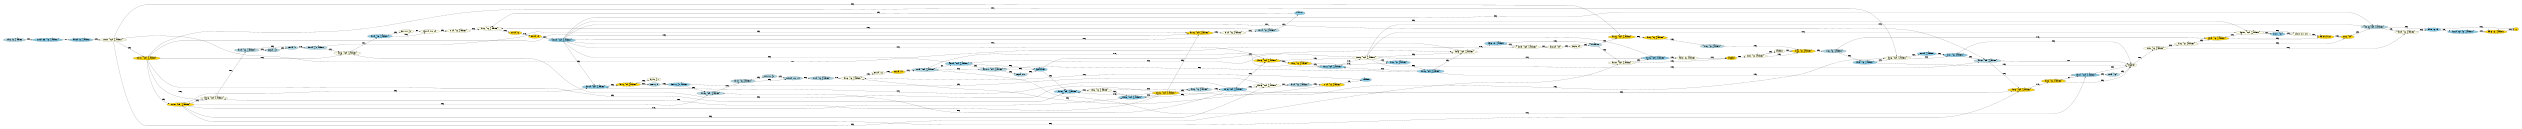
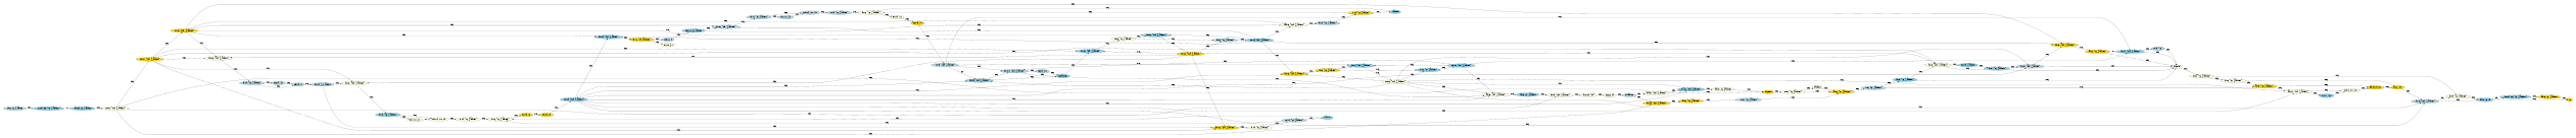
  digraph {
    rankdir=LR
    node [fillcolor=lightyellow style=filled]
    edge [arrowhead=normal]
    n1 [fillcolor=lightblue label="sub sp , sp , # address"]
    n2 [fillcolor=skyblue label="stp x29 , x30 , [ sp , # address ]"]
    n3 [fillcolor=skyblue label="add x29 , sp , # address"]
    n4 [label="stur x0 , [ x29 , #- address ]"]
    n5 [fillcolor=gold label="stur x1 , [ x29 , #- address ]"]
    n6 [label="ldur x9 , [ x29 , #- address ]"]
    n7 [fillcolor=gold label="ldur x8 , [ x29 , #- address ]"]
    n8 [label="ldur x0 , [ x29 , #- address ]"]
    n9 [fillcolor=gold label="stur x2 , [ x29 , #- address ]"]
    n10 [label="ldur x8 , [ x29 , #- address ]"]
    n11 [label="ldur x8 , [ x29 , #- address ]"]
    n12 [fillcolor=gold label="ldur x8 , [ x29 , #- address ]"]
    n13 [fillcolor=skyblue label="ldur x8 , [ x29 , #- address ]"]
    n14 [label="ldur x8 , [ x29 , #- address ]"]
    n15 [label="ldrsw x9 , [ x9 ]"]
    n16 [fillcolor=gold label="ldr x8 , [ x8 , # address ]"]
    n17 [fillcolor=skyblue label="ldur x8 , [ x29 , #- address ]"]
    n18 [fillcolor=gold label="bl symbol"]
    n19 [fillcolor=lightblue label="ldur x8 , [ x29 , #- address ]"]
    n20 [label="ldur x8 , [ x29 , #- address ]"]
    n21 [fillcolor=skyblue label="ldur x9 , [ x29 , #- address ]"]
    n22 [fillcolor=skyblue label="ldur x8 , [ x29 , #- address ]"]
    n23 [fillcolor=gold label="ldur x8 , [ x29 , #- address ]"]
    n24 [fillcolor=lightblue label="ldr w9 , [ x8 , # address ]"]
    n25 [fillcolor=skyblue label="ldr w9 , [ x8 , # address ]"]
    n26 [label="ldr w9 , [ x8 , # address ]"]
    n27 [label="str x8 , [ sp , # address ]"]
    n28 [fillcolor=skyblue label="mov x9 , # address"]
    n29 [fillcolor=skyblue label="ldr x1 , [ x8 , # address ]"]
    n30 [fillcolor=lightblue label="ldr w9 , [ x8 , # address ]"]
    n31 [fillcolor=lightblue label="ldr w9 , [ x8 , # address ]"]
    n32 [fillcolor=gold label="ldr w8 , [ x9 , # address ]"]
    n33 [fillcolor=gold label="stur x8 , [ x29 , #- address ]"]
    n34 [fillcolor=gold label="ldr x3 , [ x8 , # address ]"]
    n35 [fillcolor=lightblue label="cmp w9 , # 0"]
    n36 [fillcolor=lightblue label="cset w9 , lt"]
    n37 [fillcolor=lightblue label="tbnz w9 , # 0 , address"]
    n38 [label="mov w10 , # 0"]
    n39 [label="subs w9 , w10 , w9"]
    n40 [fillcolor=lightblue label="str w9 , [ sp , # address ]"]
    n41 [label="str w9 , [ sp , # address ]"]
    n42 [label="ldr w8 , [ sp , # address ]"]
    n43 [fillcolor=gold label="mov w9 , w8"]
    n44 [fillcolor=gold label="sxtw x9 , w9"]
    n45 [fillcolor=skyblue label="b address"]
    n46 [fillcolor=lightblue label="mov w10 , # 0"]
    n47 [fillcolor=lightblue label="subs w9 , w10 , w9"]
    n48 [fillcolor=lightblue label="str w9 , [ sp , # address ]"]
    n49 [label="ldr w8 , [ sp , # address ]"]
    n50 [label="mov w9 , w8"]
    n51 [fillcolor=gold label="sxtw x9 , w9"]
    n52 [fillcolor=gold label="str w9 , [ sp , # address ]"]
    n53 [fillcolor=skyblue label="b address"]
    n54 [fillcolor=skyblue label="stur x9 , [ x29 , #- address ]"]
    n55 [label="ldur x8 , [ x29 , #- address ]"]
    n56 [fillcolor=gold label="ldur x8 , [ x29 , #- address ]"]
    n57 [fillcolor=skyblue label="ldur x9 , [ x29 , #- address ]"]
    n58 [fillcolor=lightblue label="ldur x2 , [ x29 , #- address ]"]
    n59 [label="ldur x10 , [ x29 , #- address ]"]
    n60 [fillcolor=lightblue label="ldur x8 , [ x29 , #- address ]"]
    n61 [fillcolor=skyblue label="add x8 , x2 , # address"]
    n62 [fillcolor=gold label="str x8 , [ sp , # address ]"]
    n63 [fillcolor=lightblue label="ldur x10 , [ x29 , #- address ]"]
    n64 [fillcolor=skyblue label="b.ge address"]
    n65 [label="add x1 , x8 , # address"]
    n66 [label="bl symbol"]
    n67 [fillcolor=skyblue label="ldr x11 , [ sp ]"]
    n68 [label="mul x10 , x11 , x10"]
    n69 [label="ldr x9 , [ sp , # address ]"]
    n70 [fillcolor=skyblue label="add x0 , x8 , x9"]
    n71 [label="cmp w8 , # 0"]
    n72 [fillcolor=lightblue label="cset w8 , lt"]
    n73 [fillcolor=skyblue label="tbnz w8 , # 0 , address"]
    n74 [fillcolor=lightblue label="b.le address"]
    n75 [label="cmp x8 , x9"]
    n76 [fillcolor=lightblue label="str x8 , [ sp , # address ]"]
    n77 [label="str x0 , [ sp , # address ]"]
    n78 [fillcolor=lightblue label="ldr x8 , [ sp , # address ]"]
    n79 [fillcolor=skyblue label="stur x8 , [ x29 , #- address ]"]
    n80 [fillcolor=skyblue label="ldur x8 , [ x29 , #- address ]"]
    n81 [fillcolor=skyblue label="ldr x8 , [ sp , # address ]"]
    n82 [label="stur x8 , [ x29 , #- address ]"]
    n83 [fillcolor=skyblue label="stur x8 , [ x29 , #- address ]"]
    n84 [fillcolor=skyblue label="ldur x4 , [ x29 , #- address ]"]
    n85 [fillcolor=lightblue label="cmp x9 , x10"]
    n86 [fillcolor=lightblue label="str x9 , [ sp ]"]
    n87 [fillcolor=lightblue label="stur x9 , [ x29 , #- address ]"]
    n88 [fillcolor=gold label="ldr x8 , [ sp , # address ]"]
    n89 [fillcolor=lightblue label="str x8 , [ sp , # address ]"]
    n90 [fillcolor=skyblue label="ldr x0 , [ sp , # address ]"]
    n91 [fillcolor=gold label="ldr x9 , [ sp , # address ]"]
    n92 [label="b address"]
    n93 [fillcolor=gold label="add x9 , x9 , x10"]
    n94 [label="str x0 , [ sp , # address ]"]
    n95 [label="ldr x8 , [ sp , # address ]"]
    n96 [fillcolor=gold label="str x8 , [ x9 ]"]
    n97 [fillcolor=skyblue label="ldp x29 , x30 , [ sp , # address ]"]
    n98 [fillcolor=gold label=ret]
    n99 [fillcolor=gold label="add sp , sp , # address"]
    n1 -> n2 [label=DFG]
    n2 -> n3 [label=CFG]
    n3 -> n4 [arrowhead=box label=CFG]
    n4 -> n5 [label=CFG]
    n4 -> n6 [label=DFG]
    n4 -> n7 [label=DFG]
    n4 -> n8 [label=DFG]
    n5 -> n9 [arrowhead=box label=CFG]
    n5 -> n10 [label=DFG]
    n5 -> n11 [arrowhead=box label=DFG]
    n5 -> n12 [arrowhead=box label=DFG]
    n5 -> n13 [arrowhead=box label=DFG]
    n5 -> n14 [label=DFG]
    n6 -> n15 [label=DFG]
    n7 -> n16 [arrowhead=box label=DFG]
    n8 -> n17 [arrowhead=box label=CFG]
    n8 -> n18 [arrowhead=box label=DFG]
    n9 -> n10 [arrowhead=box label=CFG]
    n9 -> n19 [label=DFG]
    n9 -> n20 [arrowhead=box label=DFG]
    n9 -> n21 [arrowhead=box label=DFG]
    n9 -> n22 [arrowhead=box label=DFG]
    n9 -> n23 [arrowhead=box label=DFG]
    n10 -> n24 [label=DFG]
    n11 -> n25 [arrowhead=box label=DFG]
    n12 -> n26 [label=DFG]
    n13 -> n27 [arrowhead=box label=DFG]
    n14 -> n28 [label=CFG]
    n14 -> n29 [label=DFG]
    n15 -> n75 [label=CFG]
    n16 -> n76 [label=DFG]
    n17 -> n65 [arrowhead=box label=DFG]
    n18 -> n77 [arrowhead=box label=DFG]
    n19 -> n30 [arrowhead=box label=DFG]
    n20 -> n31 [arrowhead=box label=DFG]
    n21 -> n32 [arrowhead=box label=DFG]
    n22 -> n33 [label=DFG]
    n23 -> n34 [label=DFG]
    n24 -> n35 [arrowhead=box label=CFG]
    n24 -> n36 [label=DFG]
    n25 -> n38 [label=CFG]
    n25 -> n39 [arrowhead=box label=DFG]
    n26 -> n40 [label=DFG]
    n27 -> n22 [label=CFG]
    n27 -> n78 [arrowhead=box label=DFG]
    n28 -> n29 [arrowhead=box label=CFG]
    n29 -> n58 [label=CFG]
    n29 -> n66 [arrowhead=box label=DFG]
    n30 -> n46 [label=CFG]
    n30 -> n47 [arrowhead=box label=DFG]
    n31 -> n52 [arrowhead=box label=DFG]
    n32 -> n71 [label=CFG]
    n32 -> n72 [arrowhead=box label=DFG]
    n33 -> n10 [arrowhead=box label=DFG]
    n33 -> n11 [label=DFG]
    n33 -> n12 [label=DFG]
    n33 -> n13 [arrowhead=box label=DFG]
    n33 -> n14 [arrowhead=box label=DFG]
    n33 -> n78 [label=CFG]
    n34 -> n66 [label=DFG]
    n34 -> n84 [label=CFG]
    n35 -> n36 [label=CFG]
    n36 -> n37 [arrowhead=box label=DFG]
    n37 -> n11 [label=CFG]
    n37 -> n12 [label=CFG]
    n38 -> n39 [label=CFG]
    n39 -> n41 [arrowhead=box label=DFG]
    n40 -> n42 [arrowhead=box label=DFG]
    n40 -> n45 [label=CFG]
    n41 -> n42 [arrowhead=box label=DFG]
    n42 -> n43 [label=DFG]
    n43 -> n44 [arrowhead=box label=DFG]
    n44 -> n54 [label=DFG]
    n45 -> n42 [arrowhead=box label=CFG]
    n46 -> n47 [label=CFG]
    n47 -> n48 [arrowhead=box label=DFG]
    n48 -> n49 [label=DFG]
    n49 -> n50 [arrowhead=box label=DFG]
    n50 -> n51 [label=DFG]
    n51 -> n87 [arrowhead=box label=DFG]
    n52 -> n49 [label=DFG]
    n52 -> n53 [arrowhead=box label=CFG]
    n53 -> n49 [arrowhead=box label=CFG]
    n54 -> n17 [label=DFG]
    n54 -> n21 [arrowhead=box label=CFG]
    n54 -> n55 [label=DFG]
    n54 -> n56 [label=DFG]
    n54 -> n57 [arrowhead=box label=DFG]
    n54 -> n58 [label=DFG]
    n54 -> n59 [label=DFG]
    n54 -> n60 [arrowhead=box label=DFG]
    n55 -> n61 [label=DFG]
    n56 -> n62 [label=DFG]
    n57 -> n63 [label=CFG]
    n57 -> n64 [label=DFG]
    n58 -> n23 [label=CFG]
    n58 -> n66 [arrowhead=box label=DFG]
    n59 -> n67 [arrowhead=box label=CFG]
    n59 -> n68 [label=DFG]
    n60 -> n69 [label=CFG]
    n60 -> n70 [label=DFG]
    n61 -> n6 [arrowhead=box label=CFG]
-   n61 -> n74 [arrowhead=box label=DFG]
    n62 -> n80 [label=CFG]
    n62 -> n81 [arrowhead=box label=DFG]
    n63 -> n64 [label=DFG]
    n63 -> n85 [label=CFG]
    n64 -> n13 [arrowhead=box label=CFG]
    n64 -> n55 [arrowhead=box label=CFG]
    n65 -> n18 [arrowhead=box label=DFG]
    n66 -> n94 [arrowhead=box label=DFG]
    n67 -> n68 [label=CFG]
    n68 -> n93 [arrowhead=box label=CFG]
    n69 -> n70 [label=DFG]
    n70 -> n97 [arrowhead=box label=CFG]
    n70 -> n98 [arrowhead=box label=DFG]
    n72 -> n73 [label=DFG]
    n73 -> n19 [arrowhead=box label=CFG]
    n73 -> n20 [label=CFG]
    n74 -> n7 [arrowhead=box label=CFG]
    n74 -> n8 [arrowhead=box label=CFG]
    n75 -> n74 [label=CFG]
    n76 -> n88 [arrowhead=box label=DFG]
    n77 -> n88 [arrowhead=box label=DFG]
    n77 -> n92 [arrowhead=box label=CFG]
    n78 -> n79 [arrowhead=box label=DFG]
    n79 -> n19 [label=DFG]
    n79 -> n20 [arrowhead=box label=DFG]
    n79 -> n21 [label=DFG]
    n79 -> n22 [arrowhead=box label=DFG]
    n79 -> n23 [label=DFG]
    n79 -> n56 [arrowhead=box label=CFG]
    n80 -> n82 [label=DFG]
    n81 -> n83 [label=DFG]
    n82 -> n17 [label=DFG]
    n82 -> n55 [arrowhead=box label=DFG]
    n82 -> n56 [label=DFG]
    n82 -> n57 [label=DFG]
    n82 -> n58 [label=DFG]
    n82 -> n59 [label=DFG]
    n82 -> n60 [arrowhead=box label=DFG]
    n82 -> n81 [label=CFG]
    n83 -> n55 [arrowhead=box label=CFG]
    n83 -> n63 [label=DFG]
    n83 -> n80 [arrowhead=box label=DFG]
    n83 -> n84 [arrowhead=box label=DFG]
    n84 -> n66 [label=DFG]
    n84 -> n86 [label=CFG]
    n85 -> n64 [label=CFG]
    n86 -> n66 [arrowhead=box label=CFG]
    n87 -> n57 [label=CFG]
    n87 -> n63 [label=DFG]
    n87 -> n80 [label=DFG]
    n87 -> n84 [label=DFG]
    n88 -> n89 [label=DFG]
    n89 -> n90 [arrowhead=box label=DFG]
    n89 -> n91 [arrowhead=box label=DFG]
    n90 -> n14 [label=CFG]
    n90 -> n66 [label=DFG]
    n91 -> n59 [arrowhead=box label=CFG]
    n91 -> n93 [label=DFG]
    n92 -> n88 [arrowhead=box label=CFG]
    n93 -> n96 [label=DFG]
    n94 -> n69 [label=DFG]
    n94 -> n95 [label=DFG]
    n95 -> n91 [label=CFG]
    n95 -> n96 [label=DFG]
    n96 -> n60 [label=CFG]
    n97 -> n99 [label=CFG]
    n99 -> n98 [arrowhead=box label=CFG]
  }
